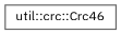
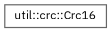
  digraph {
    rankdir=TB
    fontname="IBM Plex Sans"
-   n1 [color=grey40 fillcolor=white fontname="IBM Plex Sans" fontsize=10 height=0.2 label="util::crc::Crc46" shape=box style=filled width=0.4]
+   n1 [color=grey40 fillcolor=white fontname="IBM Plex Sans" fontsize=10 height=0.2 label="util::crc::Crc16" shape=box style=filled width=0.4]
  }
